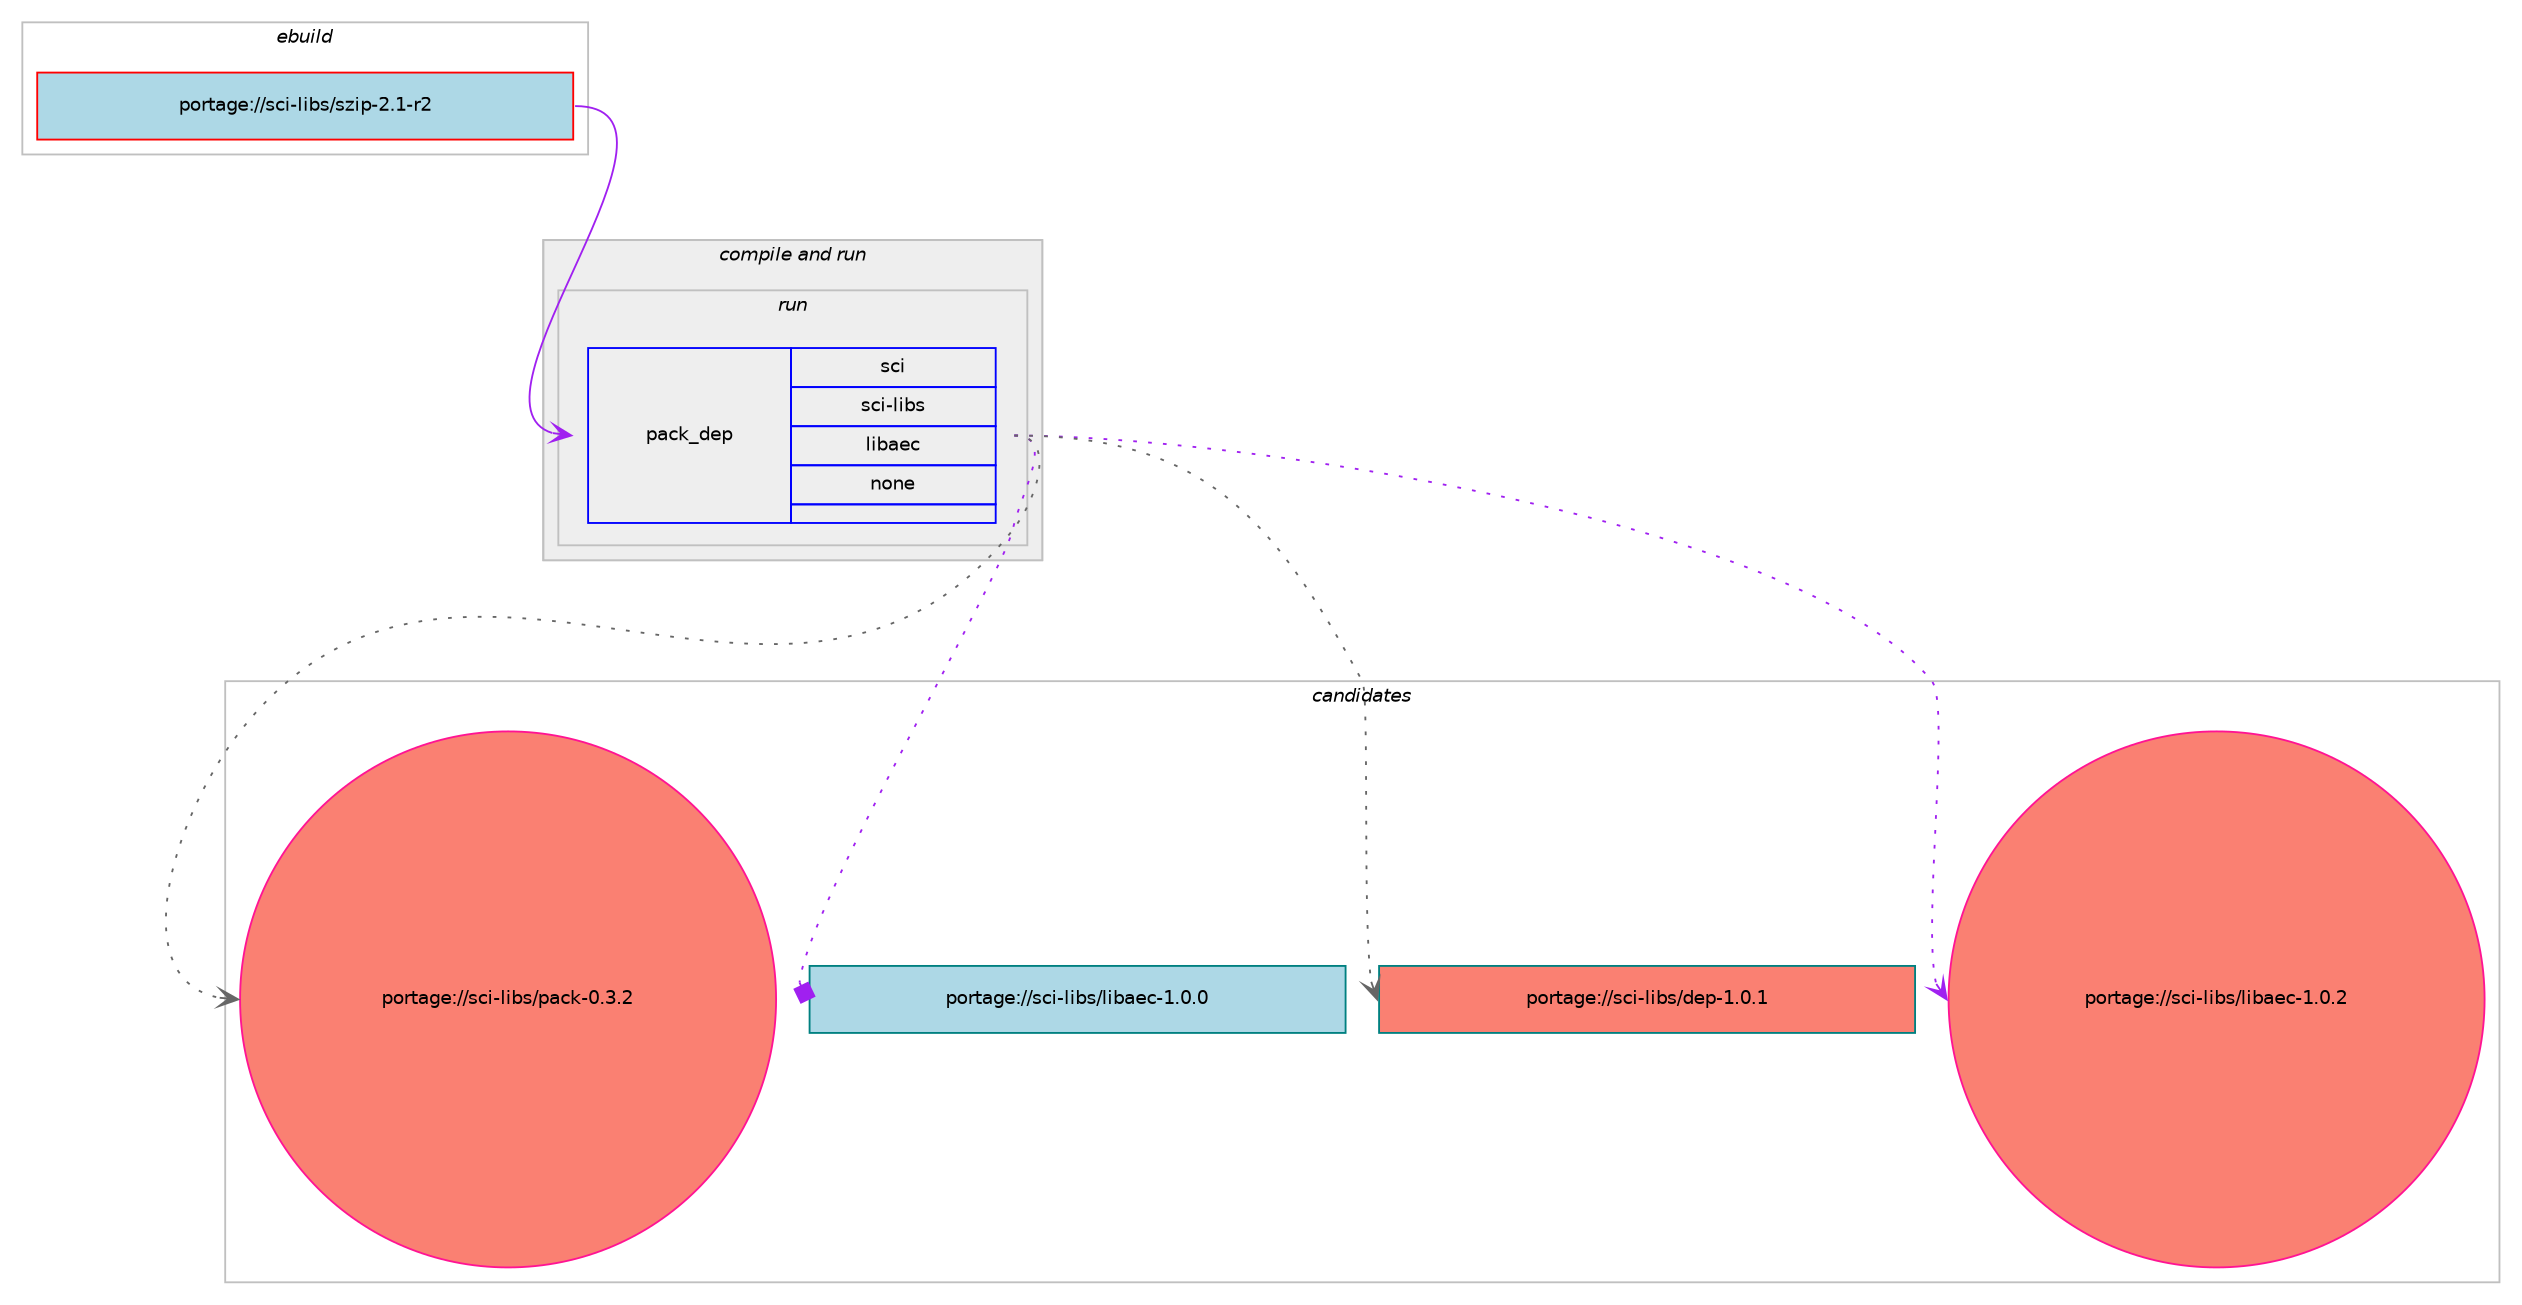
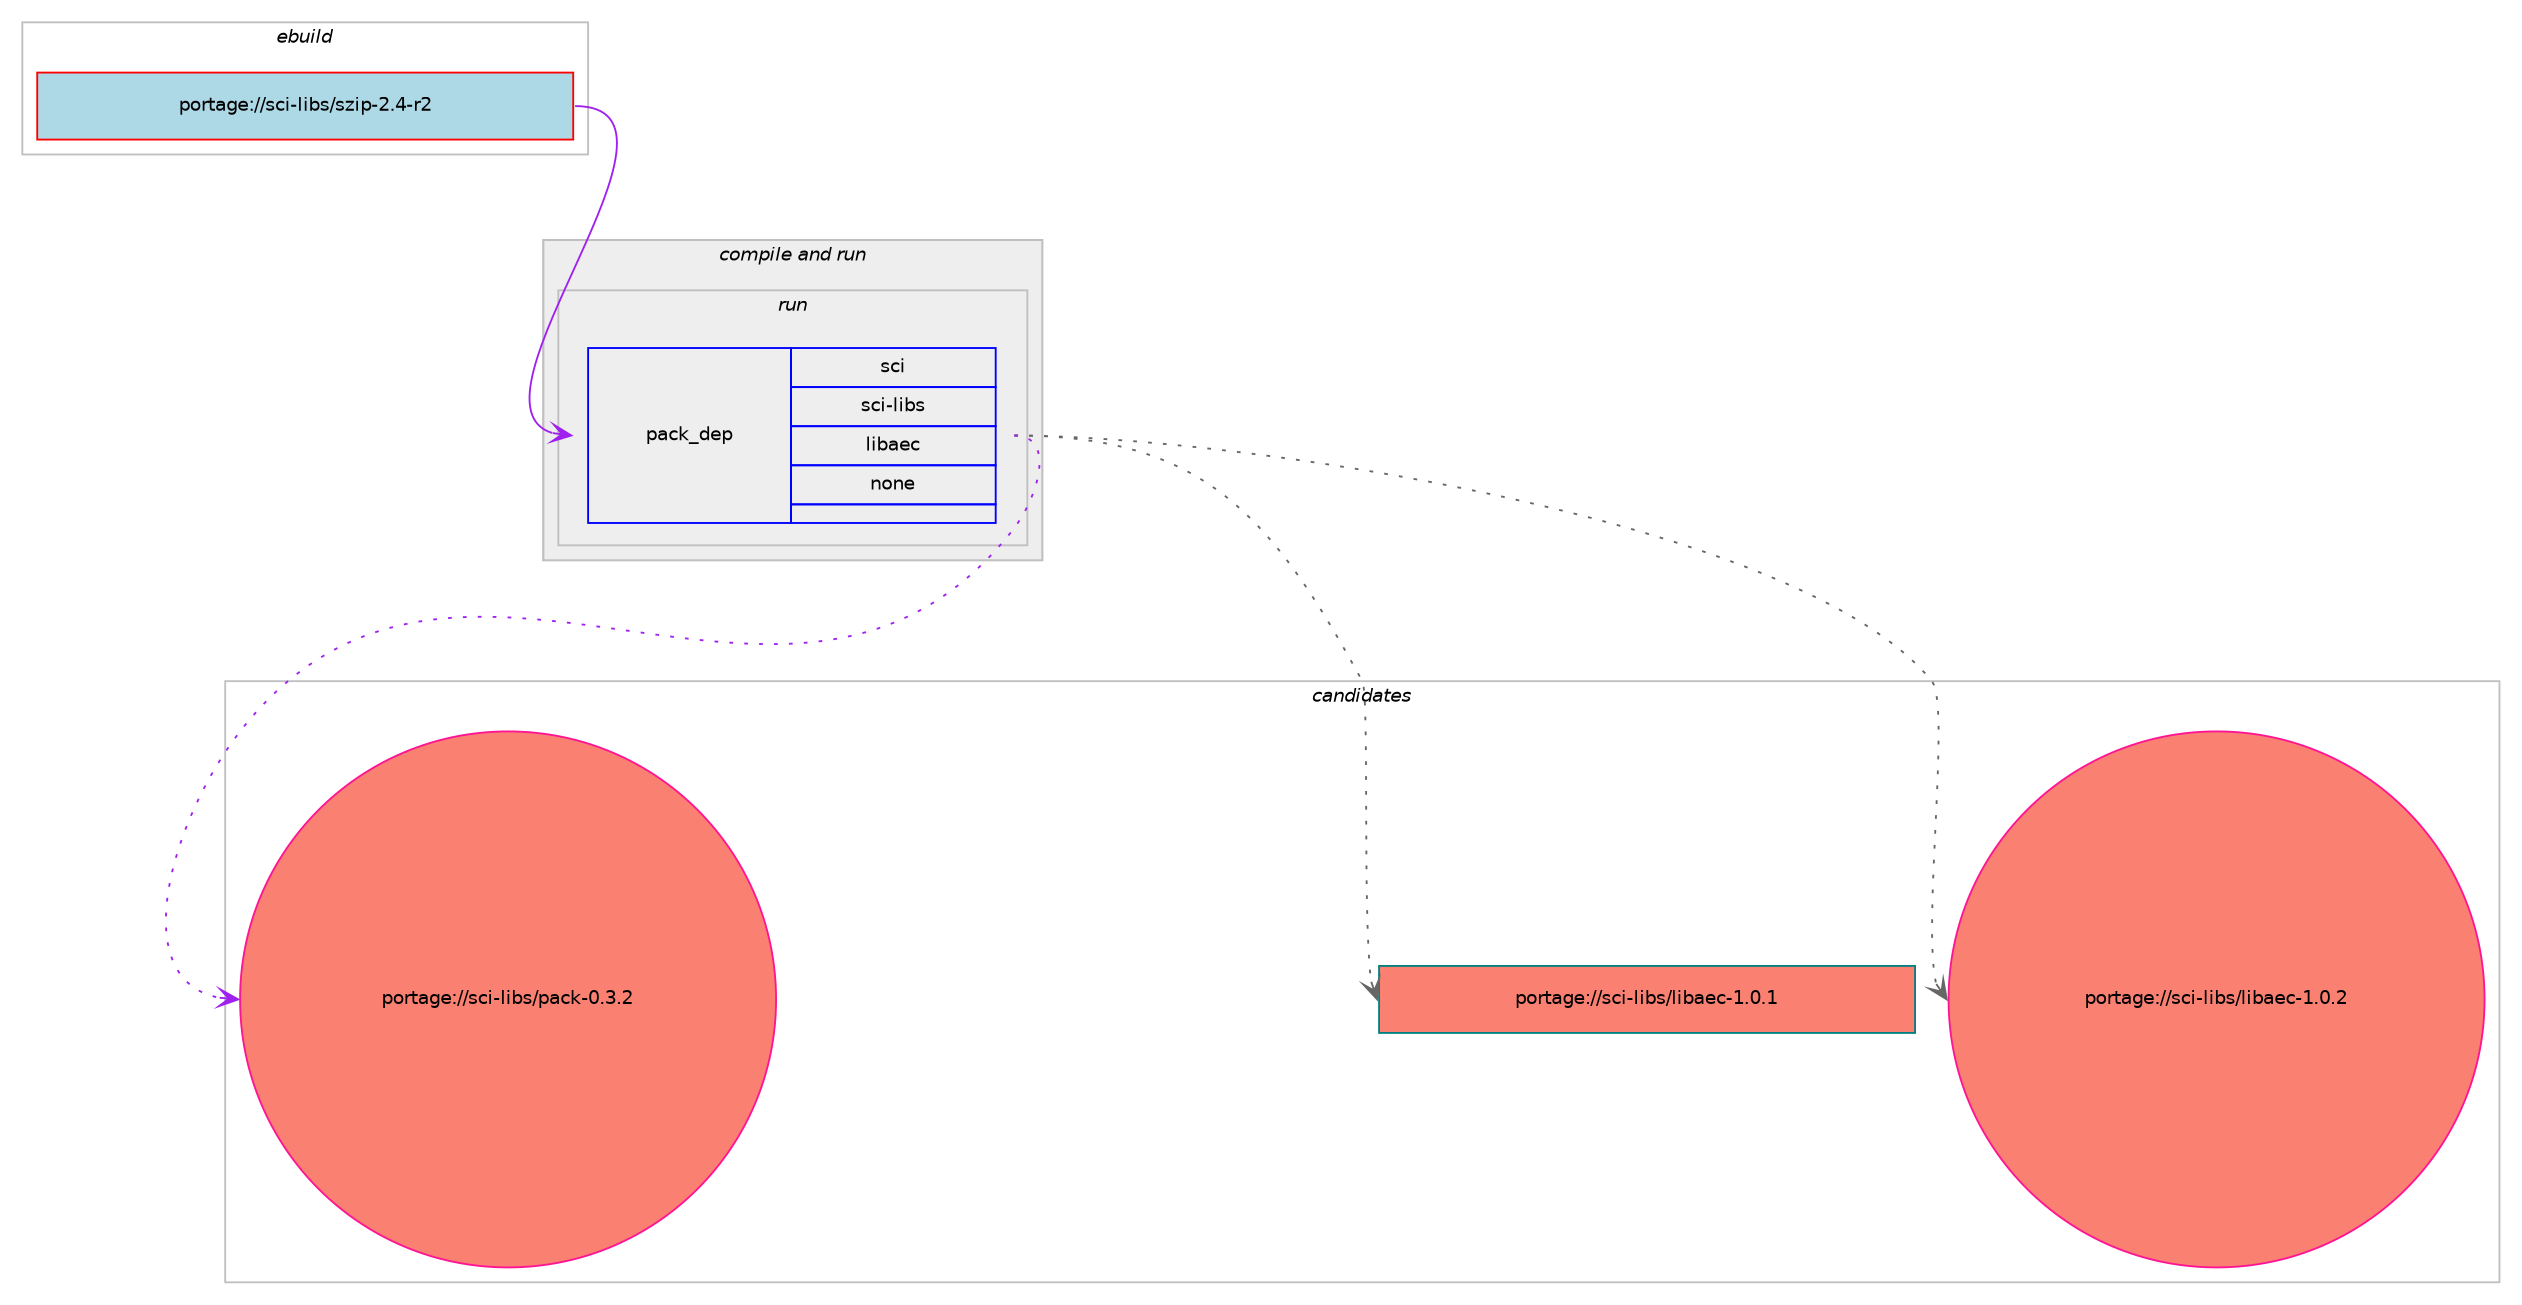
  digraph {
    compound=true
    concentrate=true
    fontname=Helvetica
    fontsize=10
    newrank=true
    rankdir=TB
    ranksep=1.5
    node [color=deeppink fillcolor=salmon fontname=Helvetica fontsize=10 shape=box style=filled]
    edge [arrowhead=vee color=purple headport=w style=dotted tailport=e weight=100]
-   n1 [color=red fillcolor=lightblue label="portage://sci-libs/szip-2.1-r2" width=4]
+   n1 [color=red fillcolor=lightblue label="portage://sci-libs/szip-2.4-r2" width=4]
    n2 [color=blue label=<<TABLE BORDER="0" CELLBORDER="1" CELLSPACING="0" CELLPADDING="4" WIDTH="220"><TR><TD ROWSPAN="6" CELLPADDING="30">pack_dep</TD></TR><TR><TD WIDTH="110">sci</TD></TR><TR><TD>sci-libs</TD></TR><TR><TD>libaec</TD></TR><TR><TD>none</TD></TR><TR><TD></TD></TR></TABLE>> shape=none fillcolor="" style=""]
    n3 [label="portage://sci-libs/libaec-1.0.2" shape=circle width=4]
-   n4 [color=teal label="portage://sci-libs/dep-1.0.1" width=4]
-   n5 [color=teal fillcolor=lightblue label="portage://sci-libs/libaec-1.0.0" width=4]
+   n4 [color=teal label="portage://sci-libs/libaec-1.0.1" width=4]
    n6 [label="portage://sci-libs/pack-0.3.2" shape=circle width=4]
    subgraph cluster_1 {
      color=gray
      label=<<i>dependencies</i>>
      subgraph cluster_2 {
        color=gray
        fillcolor="#eeeeee"
        label=<<i>compile</i>>
        style=filled
      }
      subgraph cluster_3 {
        color=gray
        fillcolor="#eeeeee"
        label=<<i>compile and run</i>>
        style=filled
      }
      subgraph cluster_4 {
        color=gray
        fillcolor="#eeeeee"
        label=<<i>run</i>>
        style=filled
        subgraph sub_5 {
          color=gray
          fillcolor="#eeeeee"
          label=<<i>run</i>>
          style=filled
          n2
        }
      }
    }
    subgraph cluster_6 {
      color=gray
      label=<<i>ebuild</i>>
      rank=same
      n1
    }
    subgraph cluster_7 {
      color=gray
      label=<<i>candidates</i>>
      rank=same
      subgraph sub_8 {
        color=black
        label=<<i>candidates</i>>
        nodesep=1
        rank=same
        n3
        n4
-       n5
        n6
      }
    }
    n1 -> n2 [style=solid weight=20]
-   n2 -> n3
+   n2 -> n3 [color=gray40]
    n2 -> n4 [color=gray40]
-   n2 -> n5 [arrowhead=box]
-   n2 -> n6 [color=gray40]
+   n2 -> n6
  }
